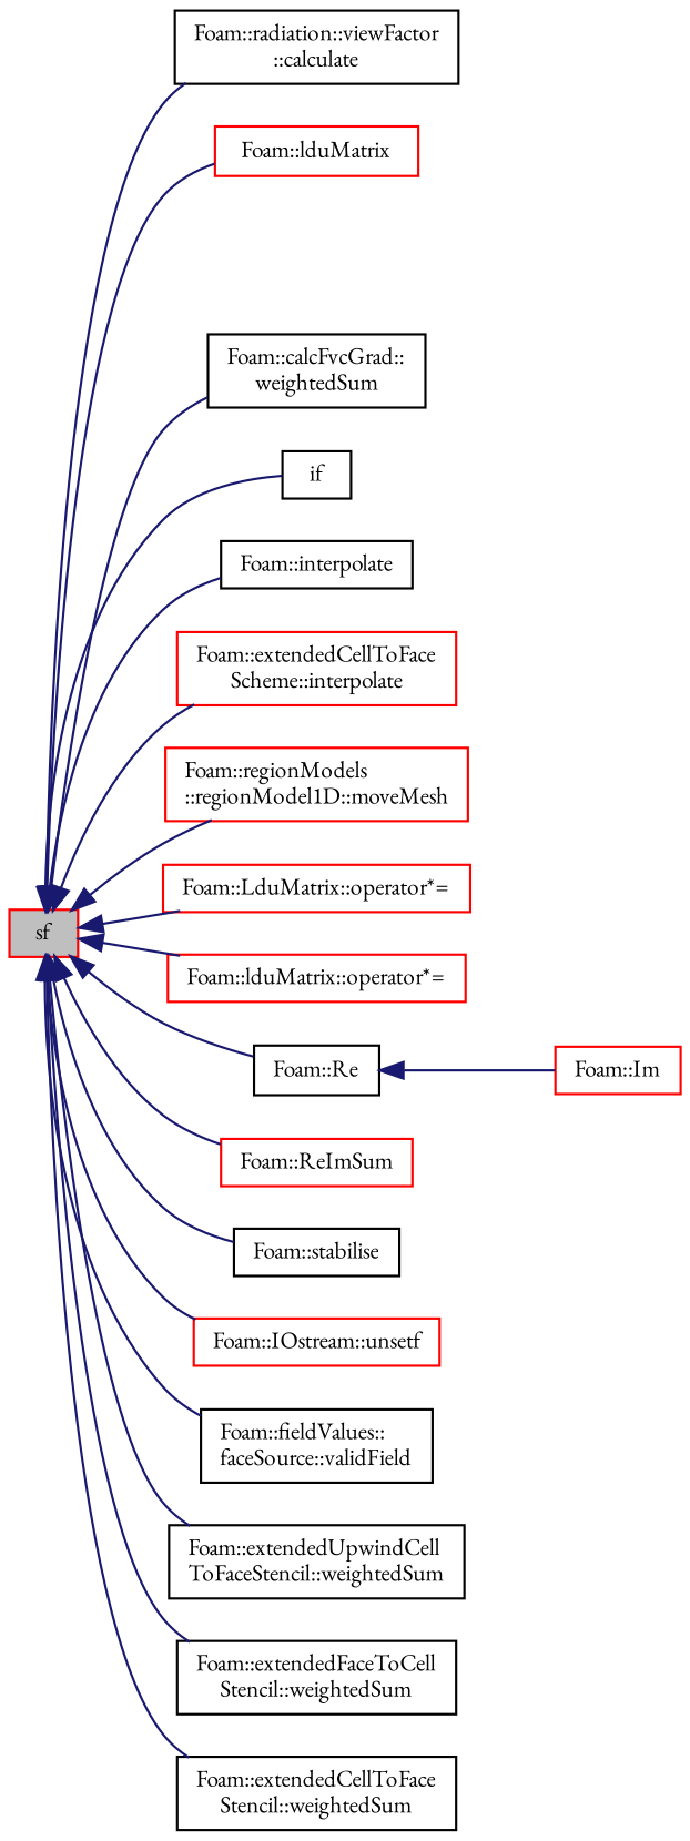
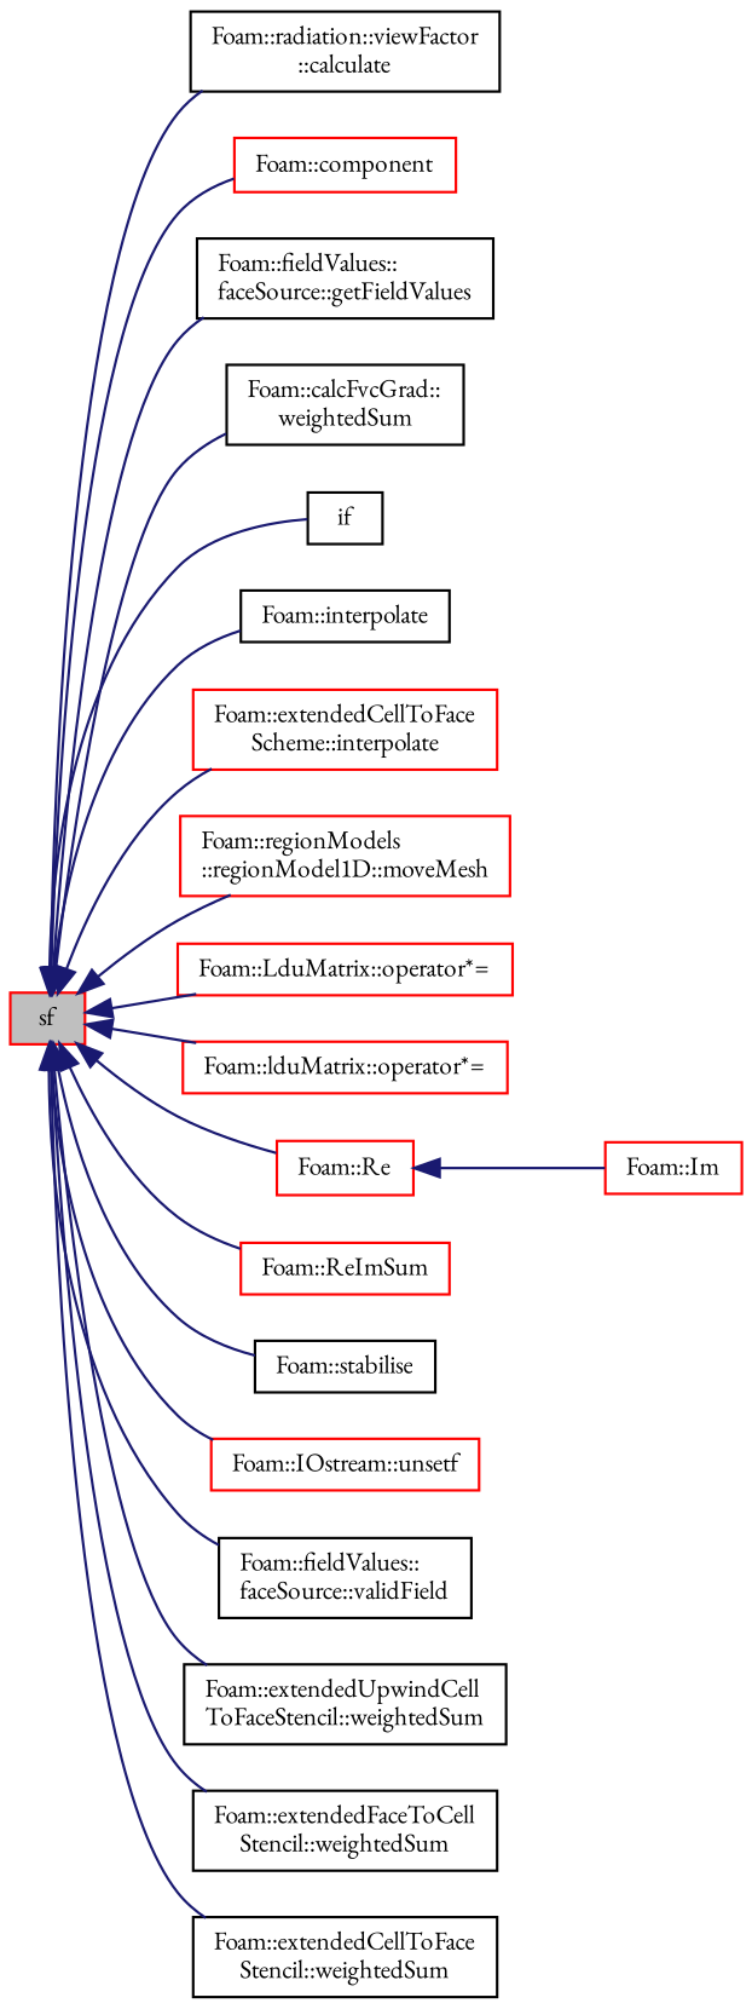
  digraph {
    fontname="EB Garamond"
    rankdir=LR
    node [color=red fontname="EB Garamond" fontsize=10 shape=record]
    edge [color=midnightblue dir=back fontname="EB Garamond" fontsize=10 labelfontname=Helvetica labelfontsize=10 style=solid]
    n1 [fillcolor=grey75 fontcolor=black height=0.2 label=sf style=filled width=0.4]
    n2 [color=black height=0.2 label="Foam::radiation::viewFactor\l::calculate" width=0.4]
-   n3 [height=0.2 label="Foam::lduMatrix" width=0.4]
+   n3 [height=0.2 label="Foam::component" width=0.4]
+   n4 [color=black height=0.2 label="Foam::fieldValues::\lfaceSource::getFieldValues" width=0.4]
    n5 [color=black height=0.2 label="Foam::calcFvcGrad::\lweightedSum" width=0.4]
    n6 [color=black height=0.2 label=if width=0.4]
    n7 [color=black height=0.2 label="Foam::interpolate" width=0.4]
    n8 [height=0.2 label="Foam::extendedCellToFace\lScheme::interpolate" width=0.4]
    n9 [height=0.2 label="Foam::regionModels\l::regionModel1D::moveMesh" width=0.4]
    n10 [height=0.2 label="Foam::LduMatrix::operator*=" width=0.4]
    n11 [height=0.2 label="Foam::lduMatrix::operator*=" width=0.4]
-   n12 [color=black height=0.2 label="Foam::Re" width=0.4]
+   n12 [height=0.2 label="Foam::Re" width=0.4]
    n13 [height=0.2 label="Foam::ReImSum" width=0.4]
    n14 [color=black height=0.2 label="Foam::stabilise" width=0.4]
    n15 [height=0.2 label="Foam::IOstream::unsetf" width=0.4]
    n16 [color=black height=0.2 label="Foam::fieldValues::\lfaceSource::validField" width=0.4]
    n17 [color=black height=0.2 label="Foam::extendedUpwindCell\lToFaceStencil::weightedSum" width=0.4]
    n18 [color=black height=0.2 label="Foam::extendedFaceToCell\lStencil::weightedSum" width=0.4]
    n19 [color=black height=0.2 label="Foam::extendedCellToFace\lStencil::weightedSum" width=0.4]
    n20 [height=0.2 label="Foam::Im" width=0.4]
    n1 -> n2
    n1 -> n3
+   n1 -> n4
    n1 -> n5
    n1 -> n6
    n1 -> n7
    n1 -> n8
    n1 -> n9
    n1 -> n10
    n1 -> n11
    n1 -> n12
    n1 -> n13
    n1 -> n14
    n1 -> n15
    n1 -> n16
    n1 -> n17
    n1 -> n18
    n1 -> n19
    n12 -> n20
  }
